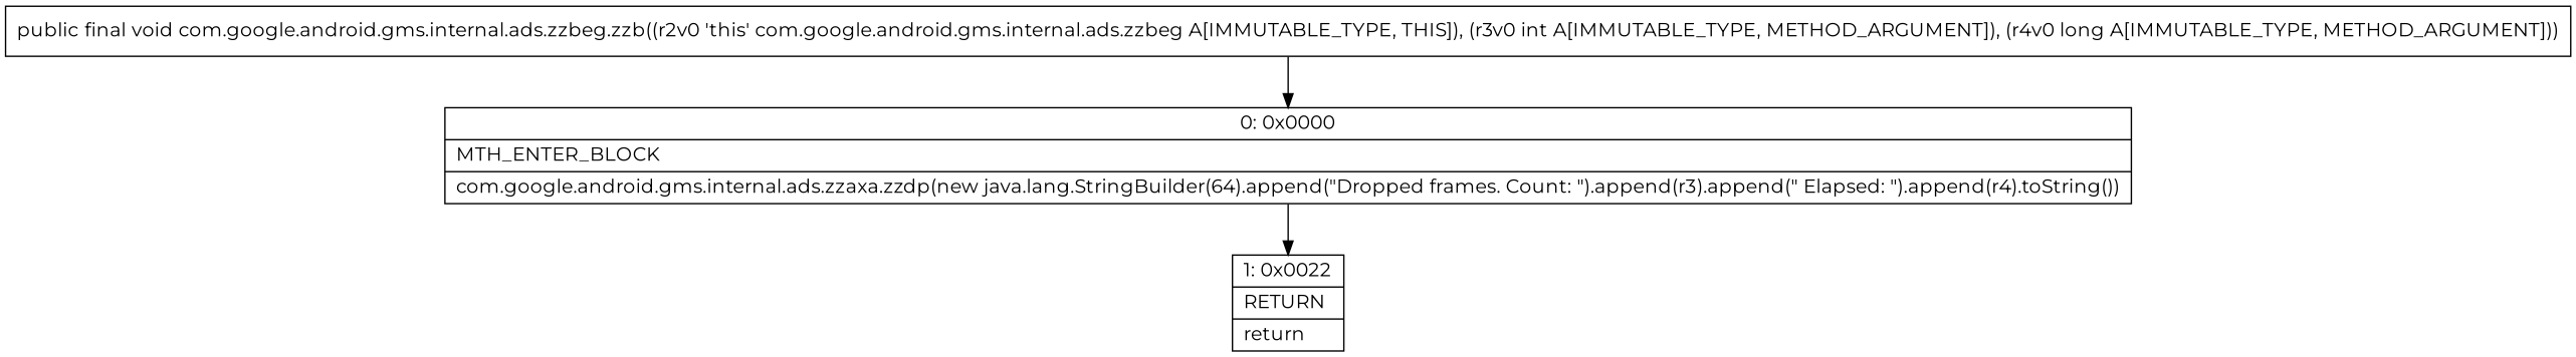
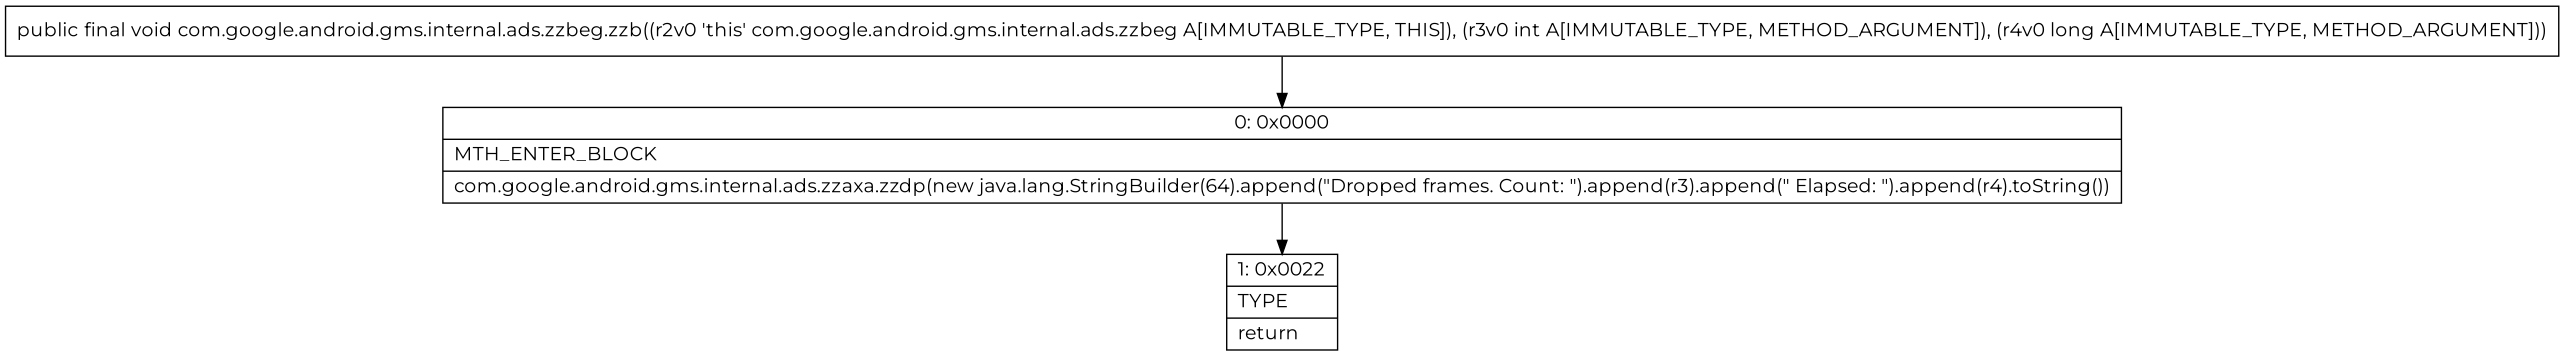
  digraph {
    fontname=Montserrat
    node [shape=record fontname=Montserrat]
    edge [fontname=Montserrat]
    n1 [label="{0\:\ 0x0000|MTH_ENTER_BLOCK\l|com.google.android.gms.internal.ads.zzaxa.zzdp(new java.lang.StringBuilder(64).append(\"Dropped frames. Count: \").append(r3).append(\" Elapsed: \").append(r4).toString())\l}"]
-   n2 [label="{1\:\ 0x0022|RETURN\l|return\l}"]
+   n2 [label="{1\:\ 0x0022|TYPE\l|return\l}"]
    n3 [label="{public final void com.google.android.gms.internal.ads.zzbeg.zzb((r2v0 'this' com.google.android.gms.internal.ads.zzbeg A[IMMUTABLE_TYPE, THIS]), (r3v0 int A[IMMUTABLE_TYPE, METHOD_ARGUMENT]), (r4v0 long A[IMMUTABLE_TYPE, METHOD_ARGUMENT])) }"]
    n1 -> n2
    n3 -> n1
  }
